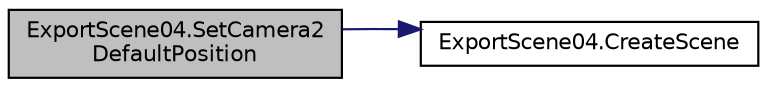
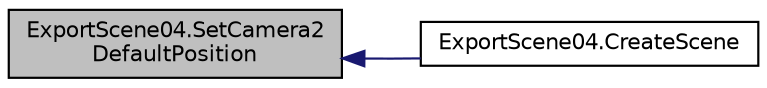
  digraph {
    rankdir=LR
    node [color=black fontname=Helvetica fontsize=10 shape=record style=filled]
    n1 [fillcolor=grey75 fontcolor=black height=0.2 label="ExportScene04.SetCamera2\lDefaultPosition" width=0.4]
    n2 [fillcolor=white height=0.2 label="ExportScene04.CreateScene" width=0.4]
-   n2 -> n1 [color=midnightblue dir=back fontname=Helvetica fontsize=10 labelfontname=Helvetica labelfontsize=10 style=solid]
+   n1 -> n2 [color=midnightblue dir=back fontname=Helvetica fontsize=10 labelfontname=Helvetica labelfontsize=10 style=solid]
  }
